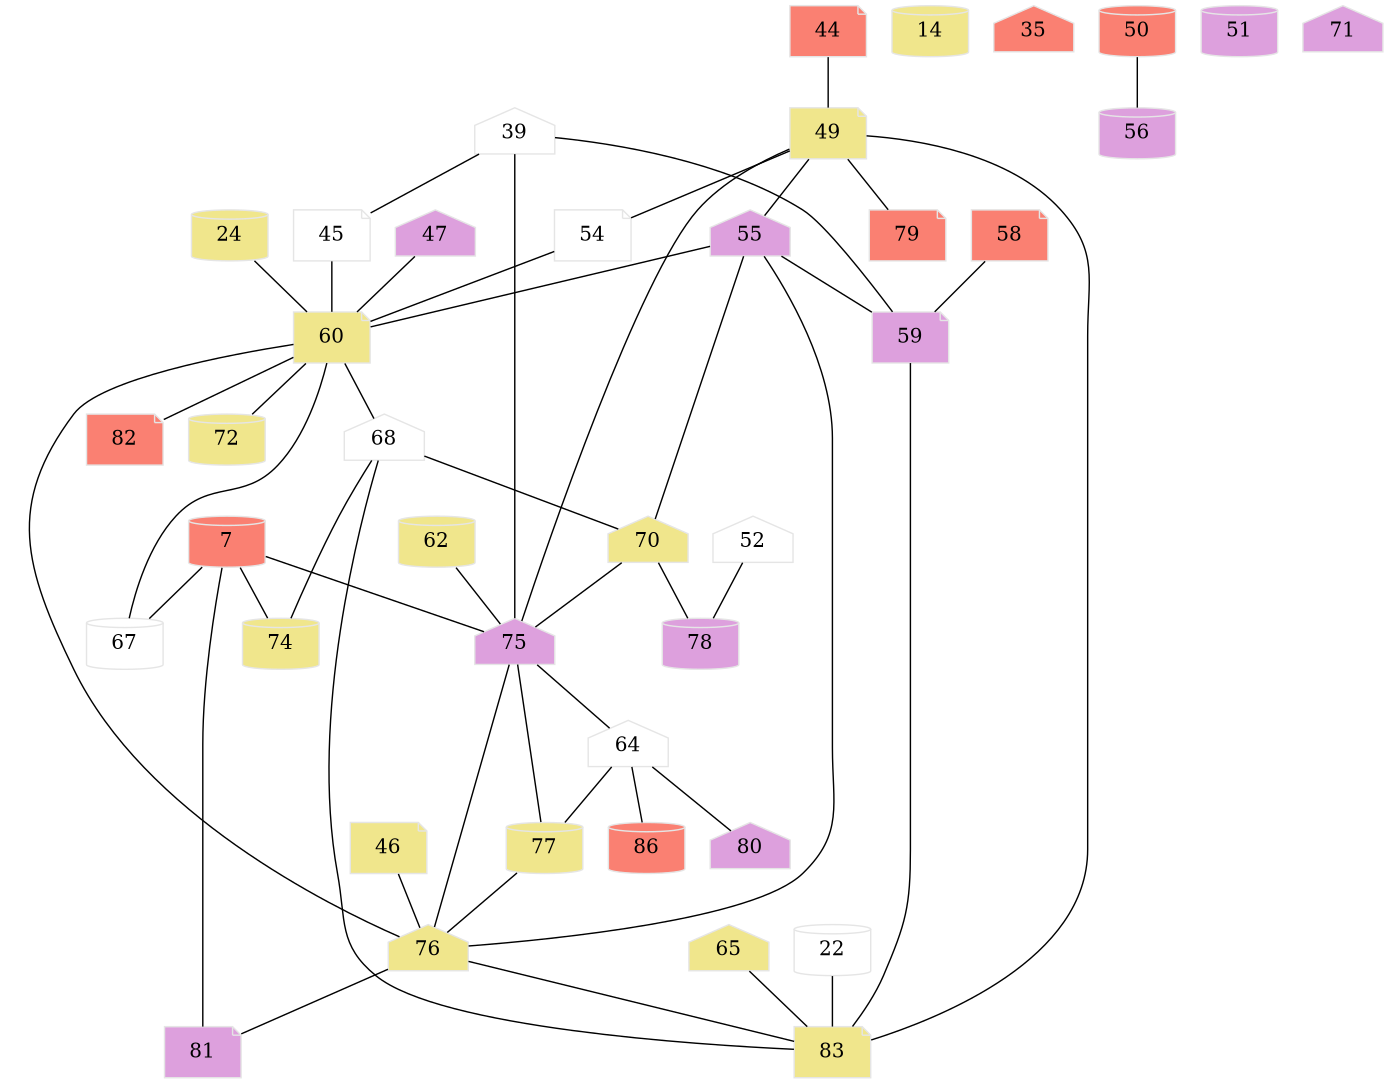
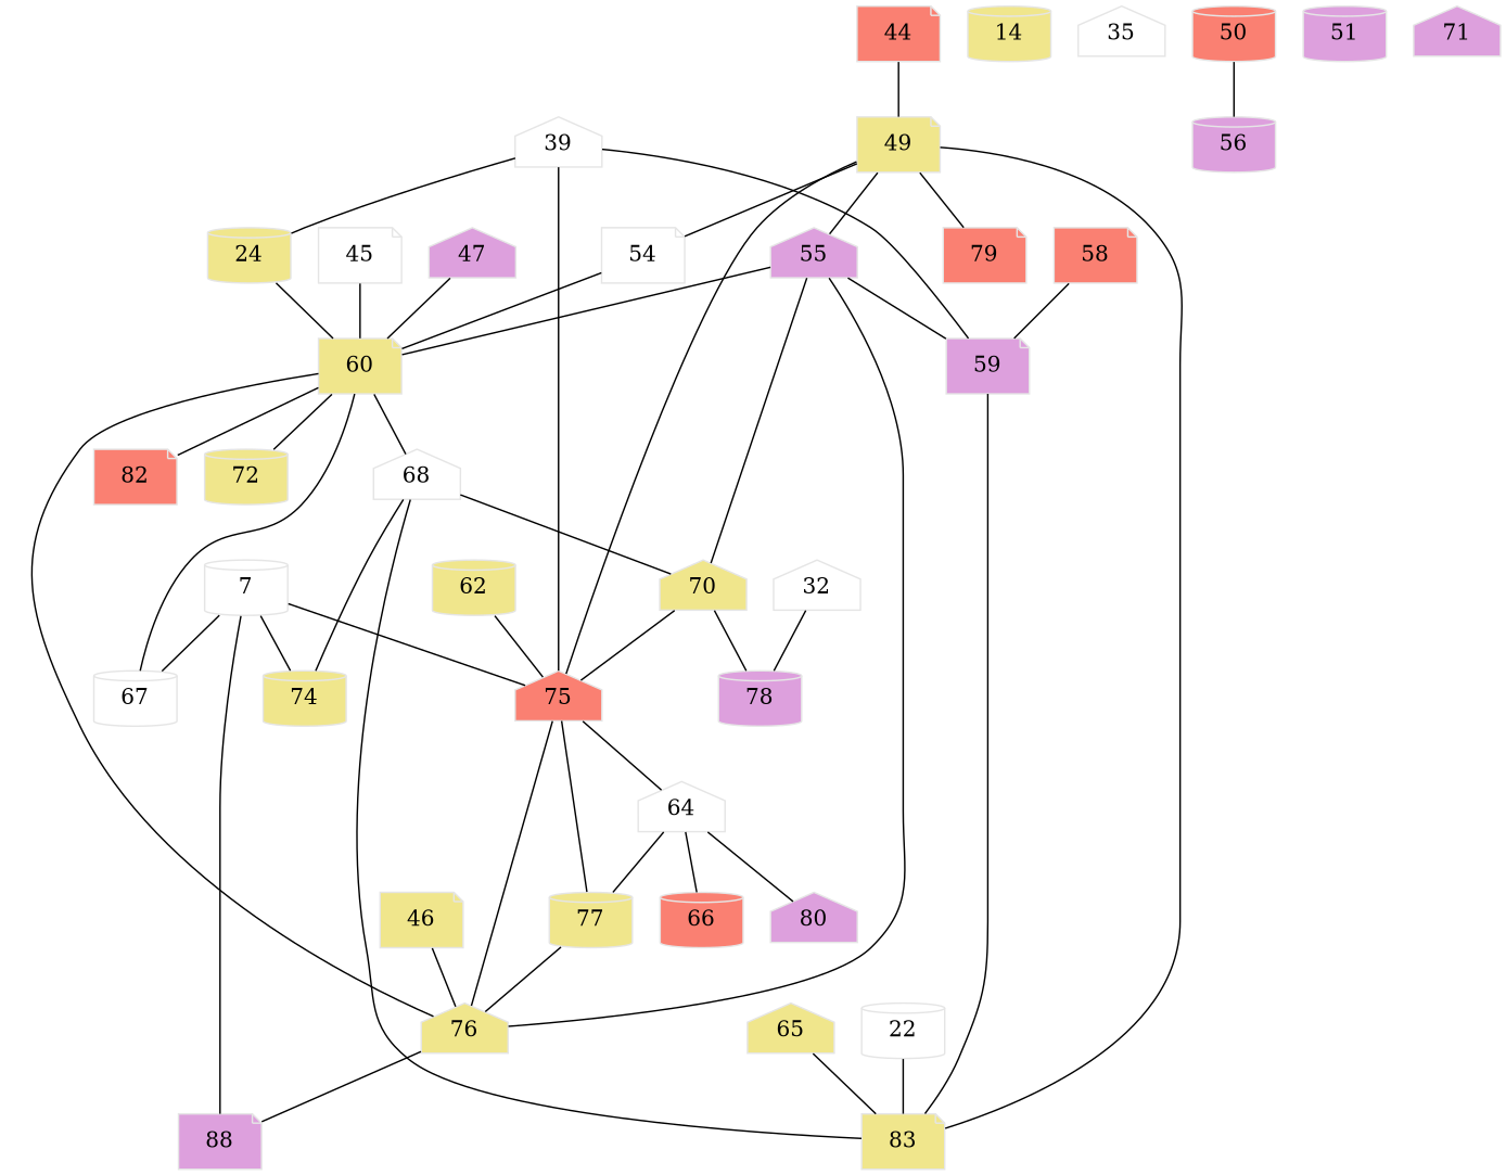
  graph {
    node [color=gray90 fillcolor=khaki shape=cylinder style=filled]
-   7 [fillcolor=salmon]
+   7 [fillcolor=white]
    67 [fillcolor=white]
-   75 [fillcolor=plum shape=house super="+23+53"]
-   81 [fillcolor=plum shape=note super="+2"]
+   75 [fillcolor=salmon shape=house super="+23+53"]
+   81 [fillcolor=plum shape=note super="+2" label=88]
    74
    58 [fillcolor=salmon shape=note]
    59 [fillcolor=plum shape=note super="+12+29"]
    76 [shape=house super="+10+69+38+28"]
    64 [fillcolor=white shape=house super="+5+25"]
    77
    14
    83 [shape=note super="+27+19"]
    22 [fillcolor=white]
    60 [shape=note super="+33+26"]
    68 [fillcolor=white shape=house super="+47+61"]
    72
    82 [fillcolor=salmon shape=note]
    24
-   35 [fillcolor=salmon shape=house]
+   35 [fillcolor=white shape=house]
    39 [fillcolor=white shape=house]
    45 [fillcolor=white shape=note]
    n22 [fillcolor=plum label=47 shape=house]
    49 [shape=note super="+21"]
    54 [fillcolor=white shape=note]
    55 [fillcolor=plum shape=house super="+48"]
    79 [fillcolor=salmon shape=note super="+36"]
    44 [fillcolor=salmon shape=note]
    46 [shape=note super="+40"]
    70 [shape=house super="+43"]
    50 [fillcolor=salmon]
    56 [fillcolor=plum]
    51 [fillcolor=plum]
-   52 [fillcolor=white shape=house]
+   52 [fillcolor=white shape=house label=32]
    78 [fillcolor=plum]
-   66 [fillcolor=salmon label=86]
+   66 [fillcolor=salmon]
    80 [fillcolor=plum shape=house super="+8"]
    62
    65 [shape=house]
    71 [fillcolor=plum shape=house]
    7 -- 67
    7 -- 75
    7 -- 81 [weight=2]
    7 -- 74
    75 -- 76
    75 -- 64
    75 -- 77
    58 -- 59
    59 -- 83
    76 -- 81
-   76 -- 83
    64 -- 77
    64 -- 66
    64 -- 80
    77 -- 76
    22 -- 83
    60 -- 67
    60 -- 76 [weight=2]
    60 -- 68 [weight=3]
    60 -- 72
    60 -- 82
    68 -- 74
    68 -- 83
    68 -- 70
    24 -- 60
    39 -- 75 [weight=2]
    39 -- 59 [weight=2]
-   39 -- 45
+   39 -- 24
    45 -- 60
    n22 -- 60
    49 -- 75
    49 -- 83 [weight=2]
    49 -- 54
    49 -- 55
    49 -- 79
    54 -- 60
    55 -- 59
    55 -- 76
    55 -- 60
    55 -- 70
    44 -- 49
    46 -- 76
    70 -- 75
    70 -- 78
    50 -- 56
    52 -- 78
    62 -- 75
    65 -- 83
  }
